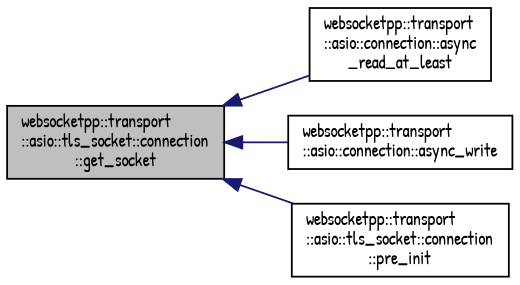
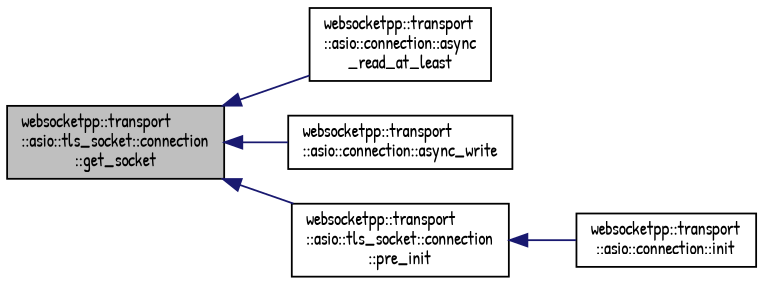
  digraph {
    rankdir=LR
    fontname="Patrick Hand"
    node [color=black fillcolor=white fontname="Patrick Hand" fontsize=10 shape=record style=filled]
    edge [color=midnightblue dir=back fontname="Patrick Hand" fontsize=10 labelfontname=Helvetica labelfontsize=10 style=solid]
    n1 [fillcolor=grey75 fontcolor=black height=0.2 label="websocketpp::transport\l::asio::tls_socket::connection\l::get_socket" width=0.4]
    n2 [height=0.2 label="websocketpp::transport\l::asio::connection::async\l_read_at_least" width=0.4]
    n3 [height=0.2 label="websocketpp::transport\l::asio::connection::async_write" width=0.4]
    n4 [height=0.2 label="websocketpp::transport\l::asio::tls_socket::connection\l::pre_init" width=0.4]
+   n5 [height=0.2 label="websocketpp::transport\l::asio::connection::init" width=0.4]
    n1 -> n2
    n1 -> n3
    n1 -> n4
+   n4 -> n5
  }
